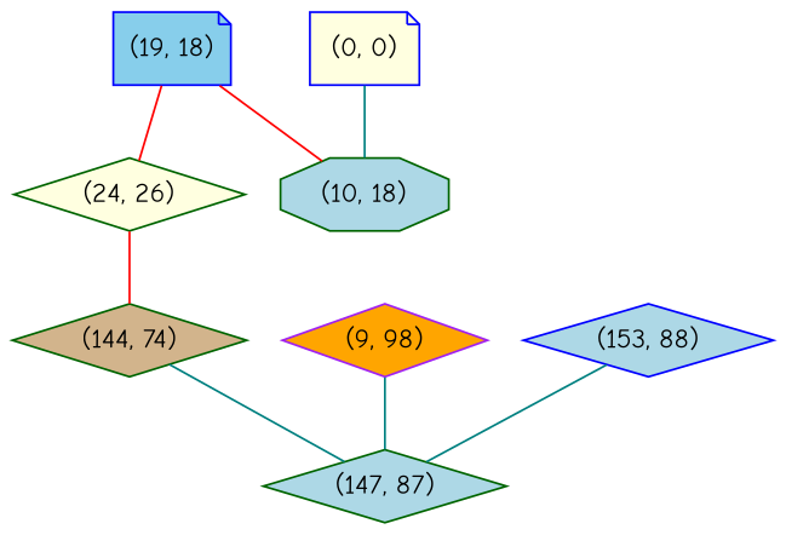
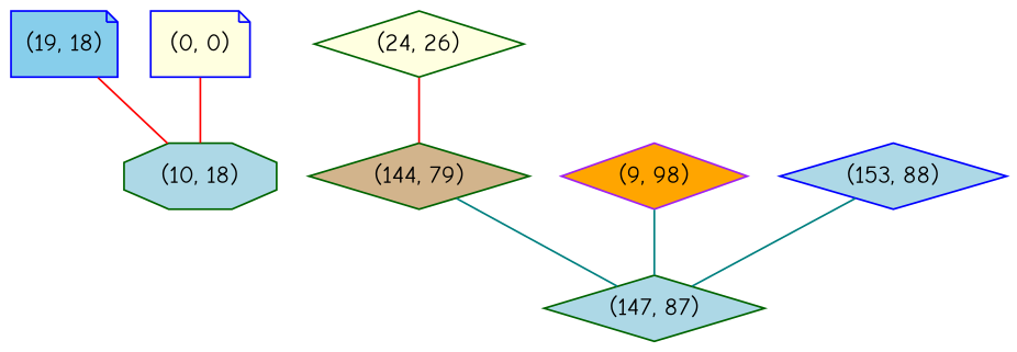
  graph {
    fontname="Comic Neue"
    node [color=darkgreen fillcolor=lightblue fontname="Comic Neue" shape=diamond style=filled]
    edge [color=red fontname="Comic Neue" weight=1]
    "(19, 18)" [color=blue fillcolor=skyblue shape=note]
    "(24, 26)" [fillcolor=lightyellow]
    "(10, 18)" [shape=octagon]
-   "(144, 79)" [fillcolor=tan label="(144, 74)"]
+   "(144, 79)" [fillcolor=tan]
    "(0, 0)" [color=blue fillcolor=lightyellow shape=note]
    "(9, 98)" [color=purple fillcolor=orange]
    "(147, 87)"
    "(153, 88)" [color=blue]
-   "(19, 18)" -- "(24, 26)"
    "(19, 18)" -- "(10, 18)"
    "(24, 26)" -- "(144, 79)"
    "(144, 79)" -- "(147, 87)" [color=teal]
-   "(0, 0)" -- "(10, 18)" [color=teal weight=4]
+   "(0, 0)" -- "(10, 18)" [weight=4]
    "(9, 98)" -- "(147, 87)" [color=teal]
    "(153, 88)" -- "(147, 87)" [color=teal]
  }
